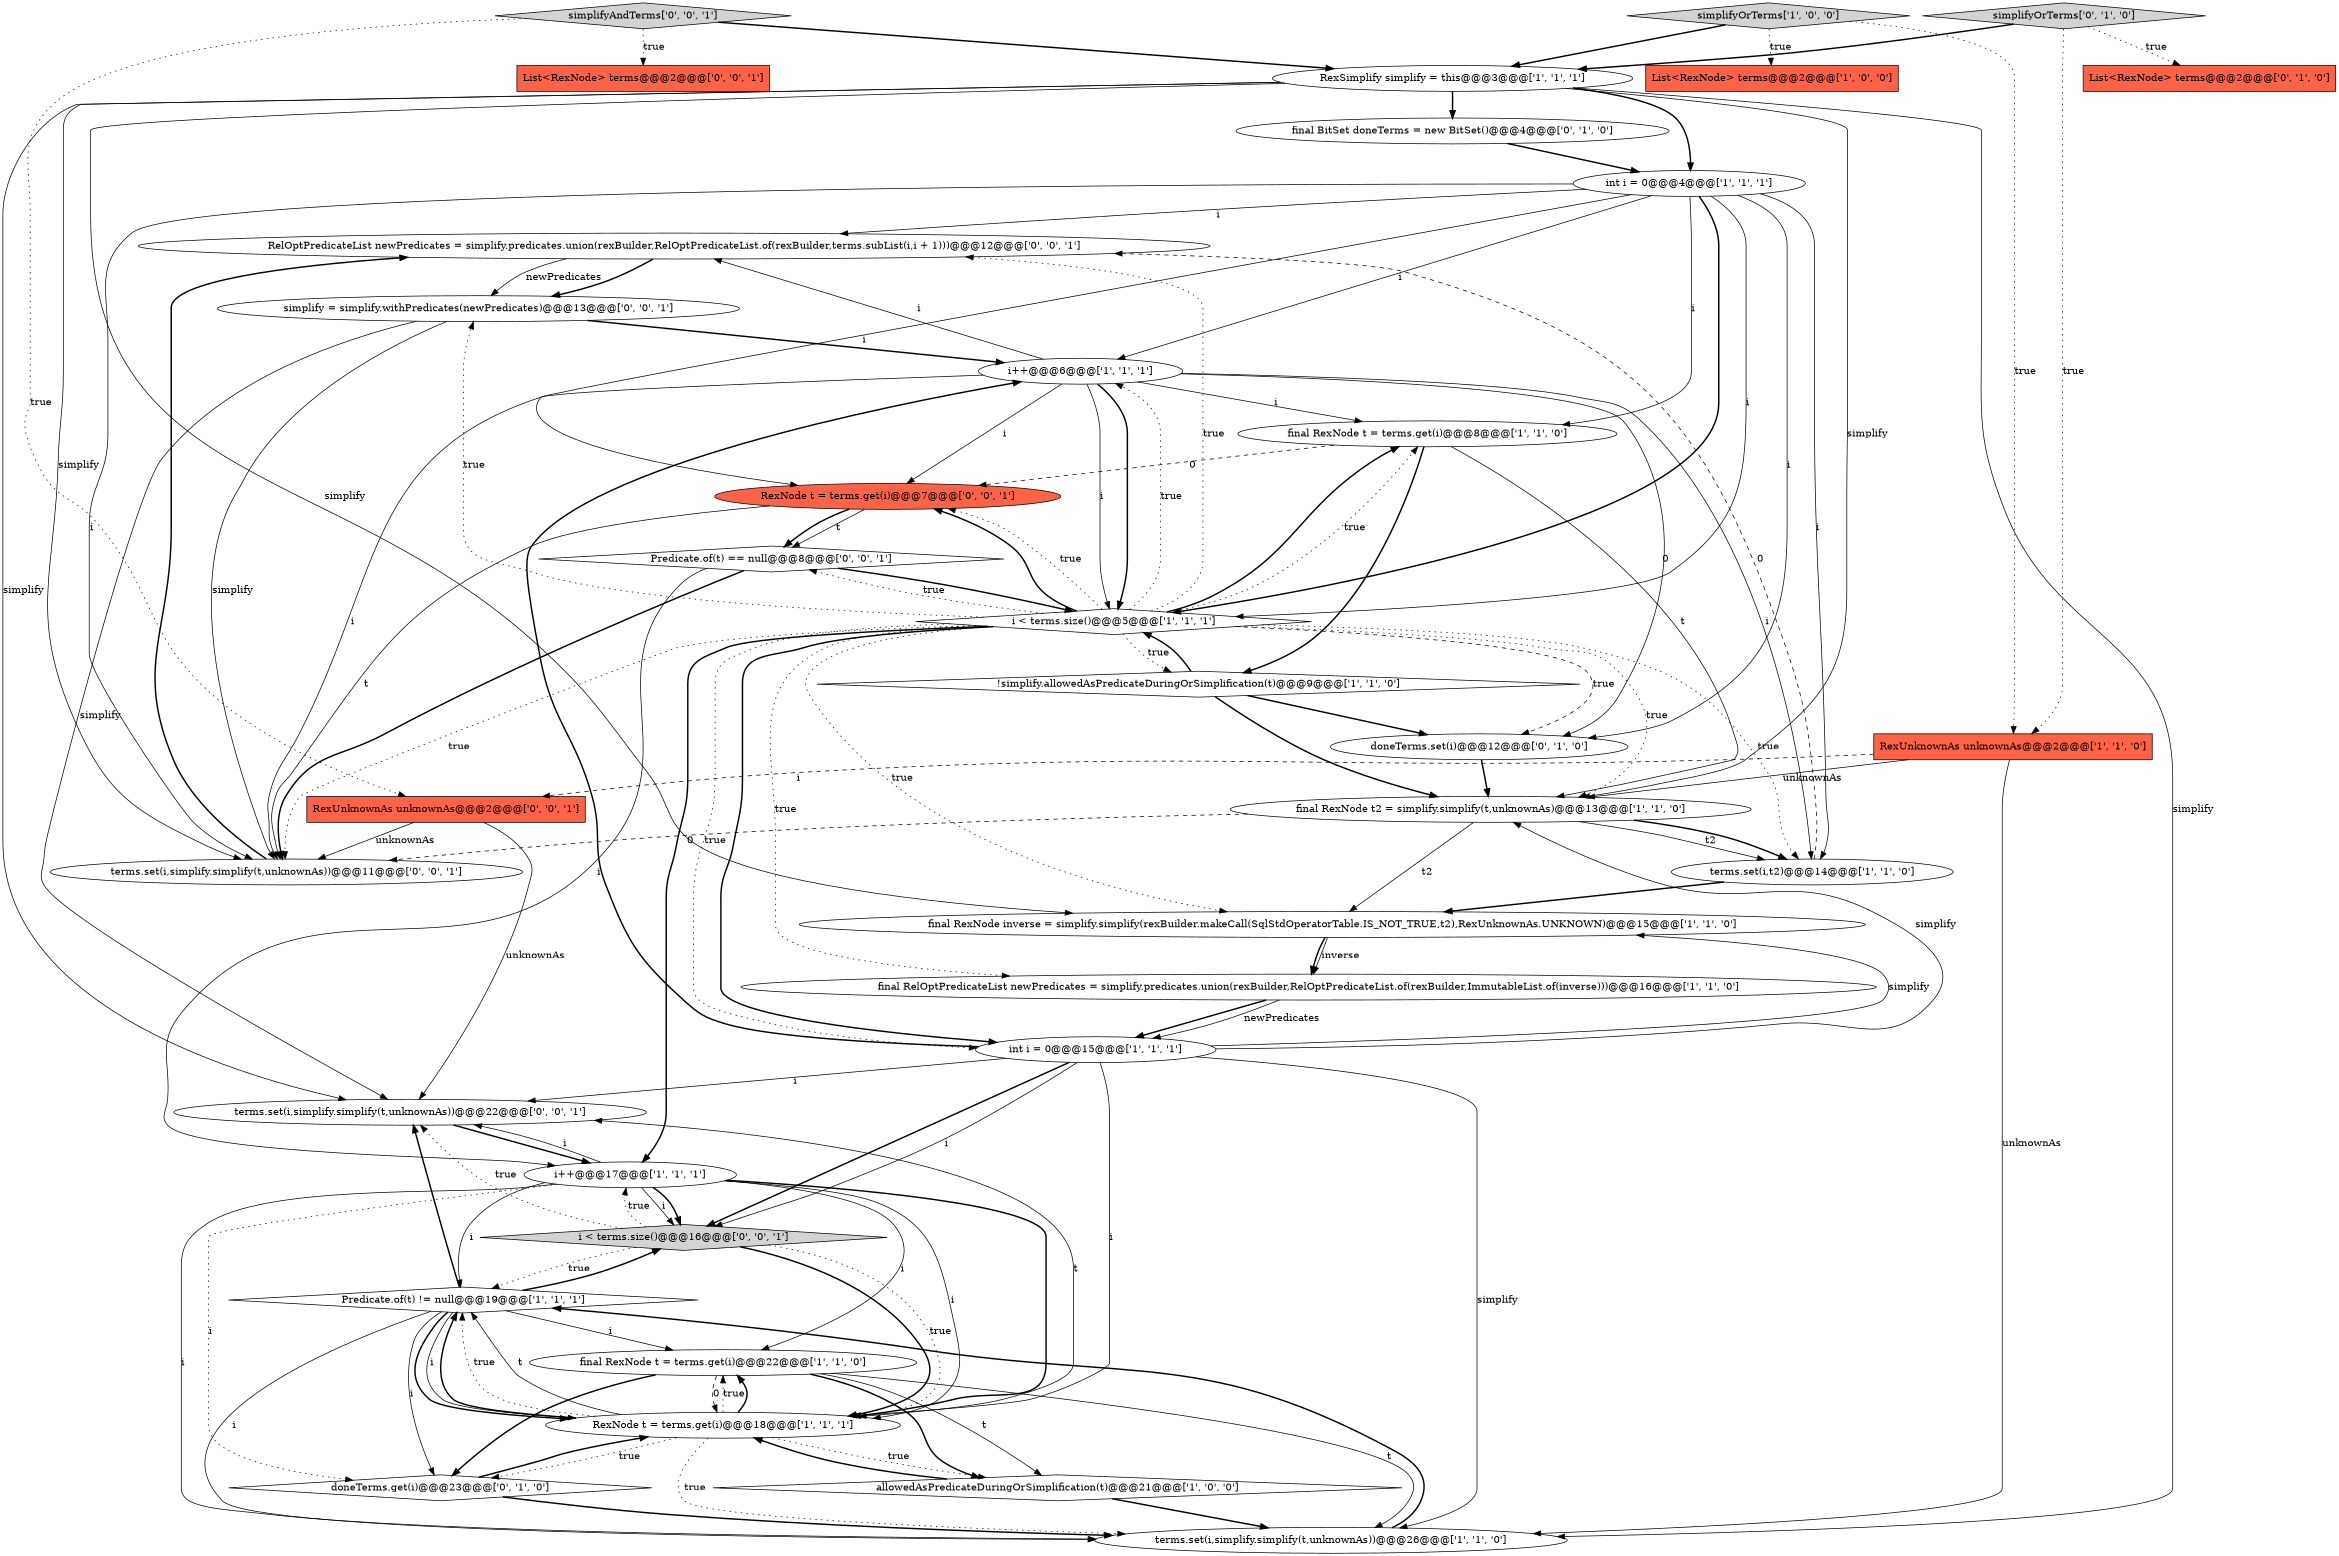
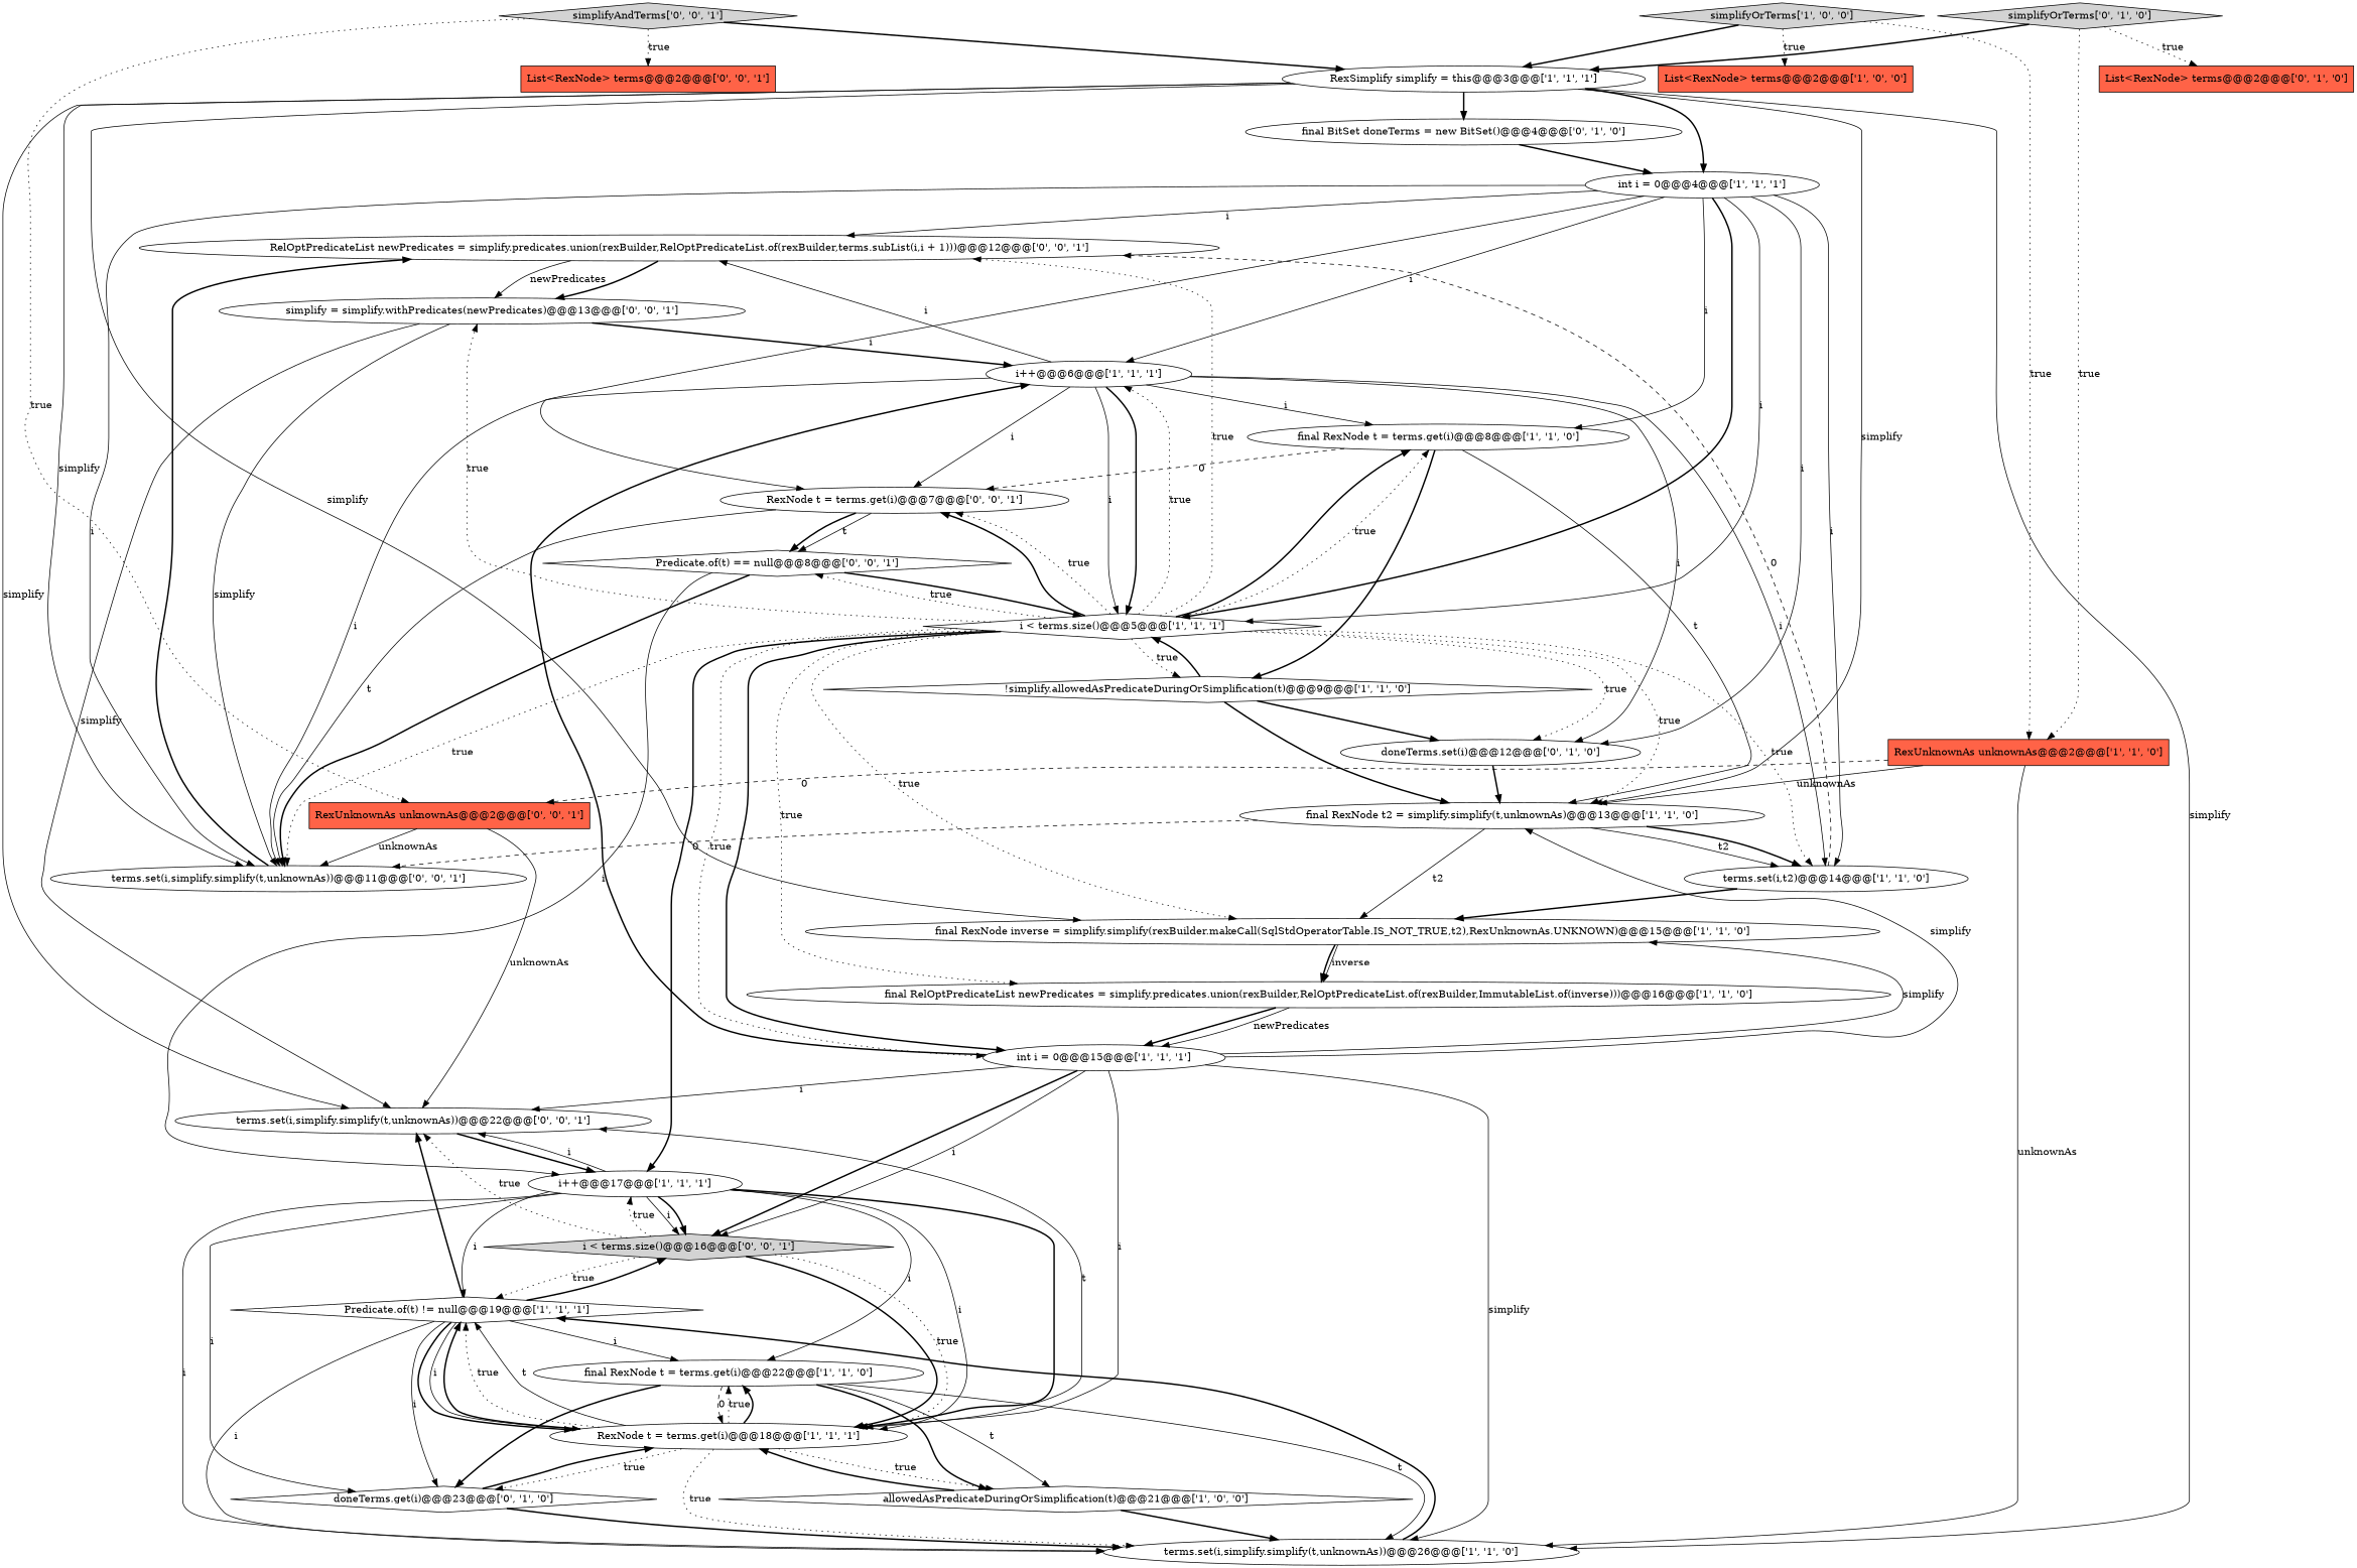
  digraph {
    node [fillcolor=white shape=ellipse style=filled]
    edge [style=solid]
    n1 [label="RelOptPredicateList newPredicates = simplify.predicates.union(rexBuilder,RelOptPredicateList.of(rexBuilder,terms.subList(i,i + 1)))@@@12@@@['0', '0', '1']"]
    n2 [label="simplify = simplify.withPredicates(newPredicates)@@@13@@@['0', '0', '1']"]
    n3 [label="terms.set(i,simplify.simplify(t,unknownAs))@@@22@@@['0', '0', '1']"]
    n4 [label="terms.set(i,simplify.simplify(t,unknownAs))@@@11@@@['0', '0', '1']"]
    n5 [label="i++@@@6@@@['1', '1', '1']"]
    n6 [label="RexNode t = terms.get(i)@@@18@@@['1', '1', '1']"]
    n7 [label="Predicate.of(t) != null@@@19@@@['1', '1', '1']" shape=diamond]
    n8 [label="doneTerms.get(i)@@@23@@@['0', '1', '0']" shape=diamond]
    n9 [label="terms.set(i,simplify.simplify(t,unknownAs))@@@26@@@['1', '1', '0']"]
    n10 [label="allowedAsPredicateDuringOrSimplification(t)@@@21@@@['1', '0', '0']" shape=diamond]
    n11 [label="final RexNode t = terms.get(i)@@@22@@@['1', '1', '0']"]
    n12 [label="i++@@@17@@@['1', '1', '1']"]
    n13 [fillcolor=lightgray label="i < terms.size()@@@16@@@['0', '0', '1']" shape=diamond]
    n14 [fillcolor=tomato label="List<RexNode> terms@@@2@@@['1', '0', '0']" shape=box]
    n15 [label="RexSimplify simplify = this@@@3@@@['1', '1', '1']"]
    n16 [label="final RexNode inverse = simplify.simplify(rexBuilder.makeCall(SqlStdOperatorTable.IS_NOT_TRUE,t2),RexUnknownAs.UNKNOWN)@@@15@@@['1', '1', '0']"]
    n17 [label="int i = 0@@@4@@@['1', '1', '1']"]
    n18 [label="final RexNode t2 = simplify.simplify(t,unknownAs)@@@13@@@['1', '1', '0']"]
    n19 [label="final BitSet doneTerms = new BitSet()@@@4@@@['0', '1', '0']"]
    n20 [label="final RelOptPredicateList newPredicates = simplify.predicates.union(rexBuilder,RelOptPredicateList.of(rexBuilder,ImmutableList.of(inverse)))@@@16@@@['1', '1', '0']"]
    n21 [label="doneTerms.set(i)@@@12@@@['0', '1', '0']"]
    n22 [label="i < terms.size()@@@5@@@['1', '1', '1']" shape=diamond]
    n23 [label="terms.set(i,t2)@@@14@@@['1', '1', '0']"]
-   n24 [fillcolor=tomato label="RexNode t = terms.get(i)@@@7@@@['0', '0', '1']"]
+   n24 [label="RexNode t = terms.get(i)@@@7@@@['0', '0', '1']"]
    n25 [label="final RexNode t = terms.get(i)@@@8@@@['1', '1', '0']"]
    n26 [label="Predicate.of(t) == null@@@8@@@['0', '0', '1']" shape=diamond]
    n27 [label="int i = 0@@@15@@@['1', '1', '1']"]
    n28 [label="!simplify.allowedAsPredicateDuringOrSimplification(t)@@@9@@@['1', '1', '0']" shape=diamond]
    n29 [fillcolor=lightgray label="simplifyOrTerms['1', '0', '0']" shape=diamond]
    n30 [fillcolor=tomato label="RexUnknownAs unknownAs@@@2@@@['1', '1', '0']" shape=box]
    n31 [fillcolor=tomato label="RexUnknownAs unknownAs@@@2@@@['0', '0', '1']" shape=box]
    n32 [fillcolor=lightgray label="simplifyOrTerms['0', '1', '0']" shape=diamond]
    n33 [fillcolor=tomato label="List<RexNode> terms@@@2@@@['0', '1', '0']" shape=box]
    n34 [fillcolor=lightgray label="simplifyAndTerms['0', '0', '1']" shape=diamond]
    n35 [fillcolor=tomato label="List<RexNode> terms@@@2@@@['0', '0', '1']" shape=box]
    n1 -> n2 [label=newPredicates]
    n1 -> n2 [style=bold]
    n2 -> n3 [label=simplify]
    n2 -> n4 [label=simplify]
    n2 -> n5 [style=bold]
    n3 -> n12 [style=bold]
    n4 -> n1 [style=bold]
    n5 -> n1 [label=i]
    n5 -> n4 [label=i]
-   n5 -> n21 [label=0]
+   n5 -> n21 [label=i]
    n5 -> n22 [label=i]
    n5 -> n22 [style=bold]
    n5 -> n23 [label=i]
    n5 -> n24 [label=i]
    n5 -> n25 [label=i]
    n6 -> n3 [label=t]
    n6 -> n7 [style=bold]
    n6 -> n7 [label=true style=dotted]
    n6 -> n7 [label=t]
    n6 -> n8 [label=true style=dotted]
    n6 -> n9 [label=true style=dotted]
    n6 -> n10 [label=true style=dotted]
    n6 -> n11 [label=true style=dotted]
    n6 -> n11 [style=bold]
    n7 -> n3 [style=bold]
    n7 -> n6 [label=i]
    n7 -> n6 [style=bold]
    n7 -> n8 [label=i]
    n7 -> n9 [label=i]
    n7 -> n11 [label=i]
    n7 -> n13 [style=bold]
    n8 -> n6 [style=bold]
    n8 -> n9 [style=bold]
    n9 -> n7 [style=bold]
    n10 -> n6 [style=bold]
    n10 -> n9 [style=bold]
    n11 -> n6 [label=0 style=dashed]
    n11 -> n8 [style=bold]
    n11 -> n9 [label=t]
    n11 -> n10 [style=bold]
    n11 -> n10 [label=t]
    n12 -> n3 [label=i]
    n12 -> n6 [label=i]
    n12 -> n6 [style=bold]
    n12 -> n7 [label=i]
-   n12 -> n8 [label=i style=dotted]
+   n12 -> n8 [label=i]
    n12 -> n9 [label=i]
    n12 -> n11 [label=i]
    n12 -> n13 [label=i]
    n12 -> n13 [style=bold]
    n13 -> n3 [label=true style=dotted]
    n13 -> n6 [style=bold]
    n13 -> n6 [label=true style=dotted]
    n13 -> n7 [label=true style=dotted]
    n13 -> n12 [label=true style=dotted]
    n15 -> n3 [label=simplify]
    n15 -> n4 [label=simplify]
    n15 -> n9 [label=simplify]
    n15 -> n16 [label=simplify]
    n15 -> n17 [style=bold]
    n15 -> n18 [label=simplify]
    n15 -> n19 [style=bold]
    n16 -> n20 [label=inverse]
    n16 -> n20 [style=bold]
    n17 -> n1 [label=i]
    n17 -> n4 [label=i]
    n17 -> n5 [label=i]
    n17 -> n21 [label=i]
    n17 -> n22 [style=bold]
    n17 -> n22 [label=i]
    n17 -> n23 [label=i]
    n17 -> n24 [label=i]
    n17 -> n25 [label=i]
    n18 -> n4 [label=0 style=dashed]
    n18 -> n16 [label=t2]
    n18 -> n23 [label=t2]
    n18 -> n23 [style=bold]
    n19 -> n17 [style=bold]
    n20 -> n27 [style=bold]
    n20 -> n27 [label=newPredicates]
    n21 -> n18 [style=bold]
    n22 -> n1 [label=true style=dotted]
    n22 -> n2 [label=true style=dotted]
    n22 -> n4 [label=true style=dotted]
    n22 -> n5 [label=true style=dotted]
    n22 -> n12 [style=bold]
    n22 -> n16 [label=true style=dotted]
    n22 -> n18 [label=true style=dotted]
    n22 -> n20 [label=true style=dotted]
-   n22 -> n21 [label=true style=dashed]
+   n22 -> n21 [label=true style=dotted]
    n22 -> n23 [label=true style=dotted]
    n22 -> n24 [style=bold]
    n22 -> n24 [label=true style=dotted]
    n22 -> n25 [style=bold]
    n22 -> n25 [label=true style=dotted]
    n22 -> n26 [label=true style=dotted]
    n22 -> n27 [style=bold]
    n22 -> n27 [label=true style=dotted]
    n22 -> n28 [label=true style=dotted]
    n23 -> n1 [label=0 style=dashed]
    n23 -> n16 [style=bold]
    n24 -> n4 [label=t]
    n24 -> n26 [label=t]
    n24 -> n26 [style=bold]
    n25 -> n18 [label=t]
    n25 -> n24 [label=0 style=dashed]
    n25 -> n28 [style=bold]
    n26 -> n4 [style=bold]
    n26 -> n12 [label=i]
    n26 -> n22 [style=bold]
    n27 -> n3 [label=i]
    n27 -> n5 [style=bold]
    n27 -> n6 [label=i]
    n27 -> n9 [label=simplify]
    n27 -> n13 [style=bold]
    n27 -> n13 [label=i]
    n27 -> n16 [label=simplify]
    n27 -> n18 [label=simplify]
    n28 -> n18 [style=bold]
    n28 -> n21 [style=bold]
    n28 -> n22 [style=bold]
    n29 -> n14 [label=true style=dotted]
    n29 -> n15 [style=bold]
    n29 -> n30 [label=true style=dotted]
    n30 -> n9 [label=unknownAs]
    n30 -> n18 [label=unknownAs]
-   n30 -> n31 [label=i style=dashed]
+   n30 -> n31 [label=0 style=dashed]
    n31 -> n3 [label=unknownAs]
    n31 -> n4 [label=unknownAs]
    n32 -> n15 [style=bold]
    n32 -> n30 [label=true style=dotted]
    n32 -> n33 [label=true style=dotted]
    n34 -> n15 [style=bold]
    n34 -> n31 [label=true style=dotted]
    n34 -> n35 [label=true style=dotted]
  }
